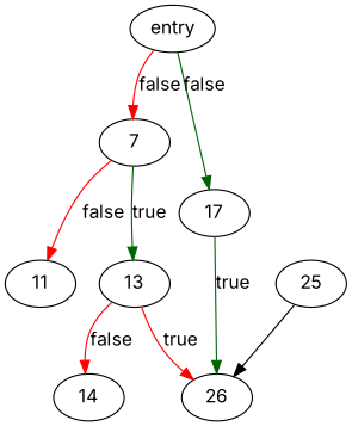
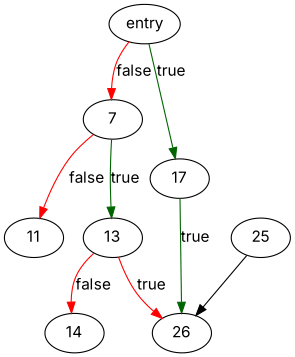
  digraph {
    fontname=Inter
    node [fontname=Inter]
    edge [color=red fontname=Inter]
    n1 [label=entry]
    7
    17
    11
    13
    26
    14
    25
    n1 -> 7 [label=false]
-   n1 -> 17 [color=darkgreen label=false]
+   n1 -> 17 [color=darkgreen label=true]
    7 -> 11 [label=false]
    7 -> 13 [color=darkgreen label=true]
    17 -> 26 [color=darkgreen label=true]
    13 -> 26 [label=true]
    13 -> 14 [label=false]
    25 -> 26 [color=""]
  }
